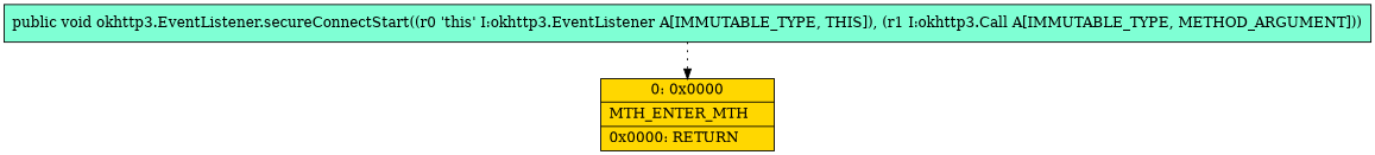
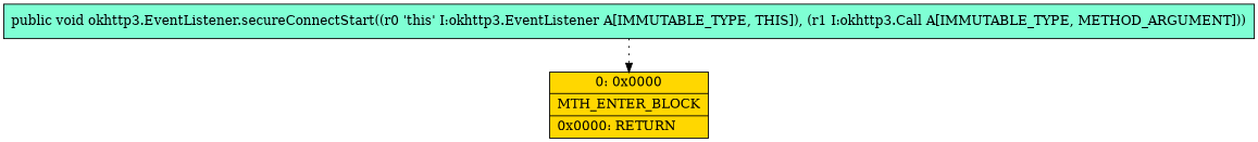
  digraph {
    node [shape=record style=filled]
-   n1 [label="{0\:\ 0x0000|MTH_ENTER_MTH\l|0x0000: RETURN   \l}" fillcolor=gold]
+   n1 [label="{0\:\ 0x0000|MTH_ENTER_BLOCK\l|0x0000: RETURN   \l}" fillcolor=gold]
    n2 [label="{public void okhttp3.EventListener.secureConnectStart((r0 'this' I:okhttp3.EventListener A[IMMUTABLE_TYPE, THIS]), (r1 I:okhttp3.Call A[IMMUTABLE_TYPE, METHOD_ARGUMENT])) }" fillcolor=aquamarine]
    n2 -> n1 [style=dotted]
  }
